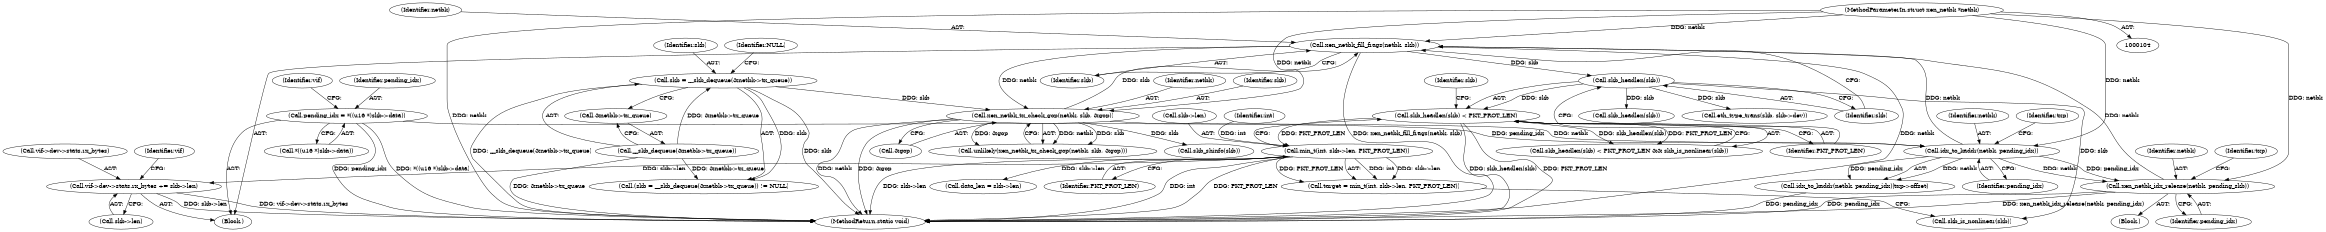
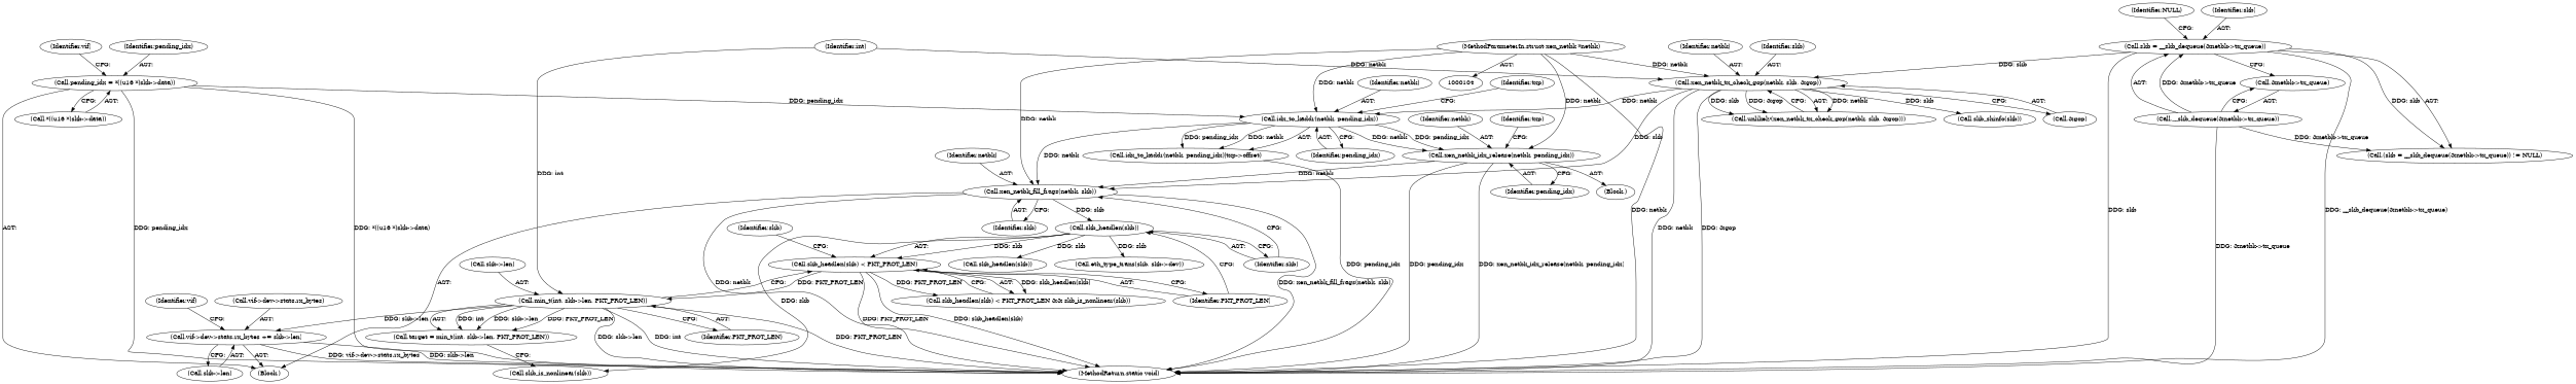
  digraph {
    n1 [label="(Call,vif->dev->stats.rx_bytes += skb->len)"]
    n2 [label="(Call,skb->len)"]
    n3 [label="(Block,)"]
    n4 [label="(MethodReturn,static void)"]
    n5 [label="(Call,min_t(int, skb->len, PKT_PROT_LEN))"]
    n6 [label="(Call,skb_headlen(skb) < PKT_PROT_LEN)"]
    n7 [label="(Identifier,PKT_PROT_LEN)"]
    n8 [label="(Call,target = min_t(int, skb->len, PKT_PROT_LEN))"]
-   n9 [label="(Call,data_len = skb->len)"]
    n10 [label="(Identifier,PKT_PROT_LEN)"]
    n11 [label="(Call,skb_headlen(skb) < PKT_PROT_LEN && skb_is_nonlinear(skb))"]
    n12 [label="(Call,skb_is_nonlinear(skb))"]
    n13 [label="(Call,skb_headlen(skb))"]
    n14 [label="(Call,skb_headlen(skb))"]
    n15 [label="(Call,eth_type_trans(skb, skb->dev))"]
    n16 [label="(Identifier,skb)"]
    n17 [label="(Call,xen_netbk_fill_frags(netbk, skb))"]
    n18 [label="(Call,xen_netbk_tx_check_gop(netbk, skb, &gop))"]
    n19 [label="(Identifier,skb)"]
    n20 [label="(Call,idx_to_kaddr(netbk, pending_idx))"]
    n21 [label="(Call,&gop)"]
    n22 [label="(Call,unlikely(xen_netbk_tx_check_gop(netbk, skb, &gop)))"]
    n23 [label="(Call,skb_shinfo(skb))"]
-   n24 [label="(Call,xen_netbk_idx_release(netbk, pending_skb))"]
+   n24 [label="(Call,xen_netbk_idx_release(netbk, pending_idx))"]
    n25 [label="(Identifier,pending_idx)"]
    n26 [label="(Block,)"]
    n27 [label="(Call,idx_to_kaddr(netbk, pending_idx)|txp->offset)"]
    n28 [label="(Identifier,pending_idx)"]
    n29 [label="(MethodParameterIn,struct xen_netbk *netbk)"]
    1000104
    n31 [label="(Call,skb = __skb_dequeue(&netbk->tx_queue))"]
    n32 [label="(Call,(skb = __skb_dequeue(&netbk->tx_queue)) != NULL)"]
    n33 [label="(Call,&netbk->tx_queue)"]
    n34 [label="(Call,__skb_dequeue(&netbk->tx_queue))"]
    n35 [label="(Call,pending_idx = *((u16 *)skb->data))"]
    n36 [label="(Call,*((u16 *)skb->data))"]
    n37 [label="(Identifier,vif)"]
    n38 [label="(Identifier,netbk)"]
    n39 [label="(Identifier,netbk)"]
    n40 [label="(Identifier,netbk)"]
    n41 [label="(Identifier,skb)"]
    n42 [label="(Identifier,int)"]
    n43 [label="(Identifier,txp)"]
    n44 [label="(Identifier,NULL)"]
    n45 [label="(Identifier,txp)"]
    n46 [label="(Call,vif->dev->stats.rx_bytes)"]
    n47 [label="(Identifier,skb)"]
    n48 [label="(Call,skb->len)"]
    n49 [label="(Identifier,skb)"]
    n50 [label="(Identifier,pending_idx)"]
    n51 [label="(Identifier,vif)"]
    n52 [label="(Identifier,netbk)"]
    n1 -> n2 [label="CFG: "]
    n1 -> n3 [label="AST: "]
    n1 -> n4 [label="DDG: vif->dev->stats.rx_bytes"]
    n1 -> n4 [label="DDG: skb->len"]
    n2 -> n1 [label="AST: "]
    n5 -> n1 [label="DDG: skb->len"]
    n5 -> n4 [label="DDG: PKT_PROT_LEN"]
    n5 -> n4 [label="DDG: skb->len"]
    n5 -> n4 [label="DDG: int"]
    n5 -> n6 [label="CFG: "]
    n5 -> n7 [label="CFG: "]
    n5 -> n8 [label="AST: "]
    n5 -> n8 [label="DDG: int"]
    n5 -> n8 [label="DDG: skb->len"]
    n5 -> n8 [label="DDG: PKT_PROT_LEN"]
-   n5 -> n9 [label="DDG: skb->len"]
    n6 -> n4 [label="DDG: skb_headlen(skb)"]
    n6 -> n4 [label="DDG: PKT_PROT_LEN"]
    n6 -> n5 [label="DDG: PKT_PROT_LEN"]
    n6 -> n10 [label="CFG: "]
    n6 -> n11 [label="AST: "]
    n6 -> n11 [label="DDG: skb_headlen(skb)"]
    n6 -> n11 [label="DDG: PKT_PROT_LEN"]
    n7 -> n5 [label="AST: "]
    n8 -> n12 [label="CFG: "]
    n10 -> n6 [label="AST: "]
    n10 -> n13 [label="CFG: "]
    n11 -> n6 [label="CFG: "]
    n13 -> n6 [label="AST: "]
    n13 -> n6 [label="DDG: skb"]
    n13 -> n12 [label="DDG: skb"]
    n13 -> n14 [label="DDG: skb"]
    n13 -> n15 [label="DDG: skb"]
    n13 -> n16 [label="CFG: "]
    n16 -> n13 [label="AST: "]
    n16 -> n17 [label="CFG: "]
    n17 -> n3 [label="AST: "]
    n17 -> n4 [label="DDG: xen_netbk_fill_frags(netbk, skb)"]
    n17 -> n4 [label="DDG: netbk"]
    n17 -> n13 [label="DDG: skb"]
-   n17 -> n18 [label="DDG: netbk"]
+   n42 -> n18 [label="DDG: netbk"]
    n17 -> n19 [label="CFG: "]
    n18 -> n4 [label="DDG: netbk"]
    n18 -> n4 [label="DDG: &gop"]
    n18 -> n17 [label="DDG: skb"]
    n18 -> n20 [label="DDG: netbk"]
    n18 -> n21 [label="CFG: "]
    n18 -> n22 [label="AST: "]
    n18 -> n22 [label="DDG: netbk"]
    n18 -> n22 [label="DDG: skb"]
    n18 -> n22 [label="DDG: &gop"]
    n18 -> n23 [label="DDG: skb"]
    n19 -> n17 [label="AST: "]
    n20 -> n17 [label="DDG: netbk"]
    n20 -> n24 [label="DDG: netbk"]
    n20 -> n24 [label="DDG: pending_idx"]
    n20 -> n27 [label="AST: "]
    n20 -> n27 [label="DDG: netbk"]
    n20 -> n27 [label="DDG: pending_idx"]
    n20 -> n28 [label="CFG: "]
    n21 -> n18 [label="AST: "]
    n22 -> n18 [label="CFG: "]
    n24 -> n4 [label="DDG: xen_netbk_idx_release(netbk, pending_idx)"]
    n24 -> n4 [label="DDG: pending_idx"]
    n24 -> n17 [label="DDG: netbk"]
    n24 -> n25 [label="CFG: "]
    n24 -> n26 [label="AST: "]
    n25 -> n24 [label="AST: "]
    n27 -> n4 [label="DDG: pending_idx"]
    n28 -> n20 [label="AST: "]
    n29 -> n4 [label="DDG: netbk"]
    n29 -> n17 [label="DDG: netbk"]
    n29 -> n18 [label="DDG: netbk"]
    n29 -> n20 [label="DDG: netbk"]
    n29 -> n24 [label="DDG: netbk"]
    n29 -> 1000104 [label="AST: "]
    n31 -> n4 [label="DDG: __skb_dequeue(&netbk->tx_queue)"]
    n31 -> n4 [label="DDG: skb"]
    n31 -> n18 [label="DDG: skb"]
    n31 -> n32 [label="AST: "]
    n31 -> n32 [label="DDG: skb"]
    n31 -> n33 [label="CFG: "]
    n33 -> n34 [label="AST: "]
    n34 -> n4 [label="DDG: &netbk->tx_queue"]
    n34 -> n31 [label="AST: "]
    n34 -> n31 [label="DDG: &netbk->tx_queue"]
    n34 -> n32 [label="DDG: &netbk->tx_queue"]
    n34 -> n33 [label="CFG: "]
    n35 -> n3 [label="AST: "]
    n35 -> n4 [label="DDG: pending_idx"]
    n35 -> n4 [label="DDG: *((u16 *)skb->data)"]
    n35 -> n20 [label="DDG: pending_idx"]
    n35 -> n36 [label="CFG: "]
    n36 -> n35 [label="AST: "]
    n37 -> n35 [label="CFG: "]
    n38 -> n20 [label="AST: "]
    n39 -> n18 [label="AST: "]
    n40 -> n24 [label="AST: "]
    n41 -> n18 [label="AST: "]
    n42 -> n5 [label="DDG: int"]
    n43 -> n20 [label="CFG: "]
    n44 -> n31 [label="CFG: "]
    n45 -> n24 [label="CFG: "]
    n46 -> n1 [label="AST: "]
    n47 -> n6 [label="CFG: "]
    n48 -> n5 [label="AST: "]
    n49 -> n31 [label="AST: "]
    n50 -> n35 [label="AST: "]
    n51 -> n1 [label="CFG: "]
    n52 -> n17 [label="AST: "]
  }
